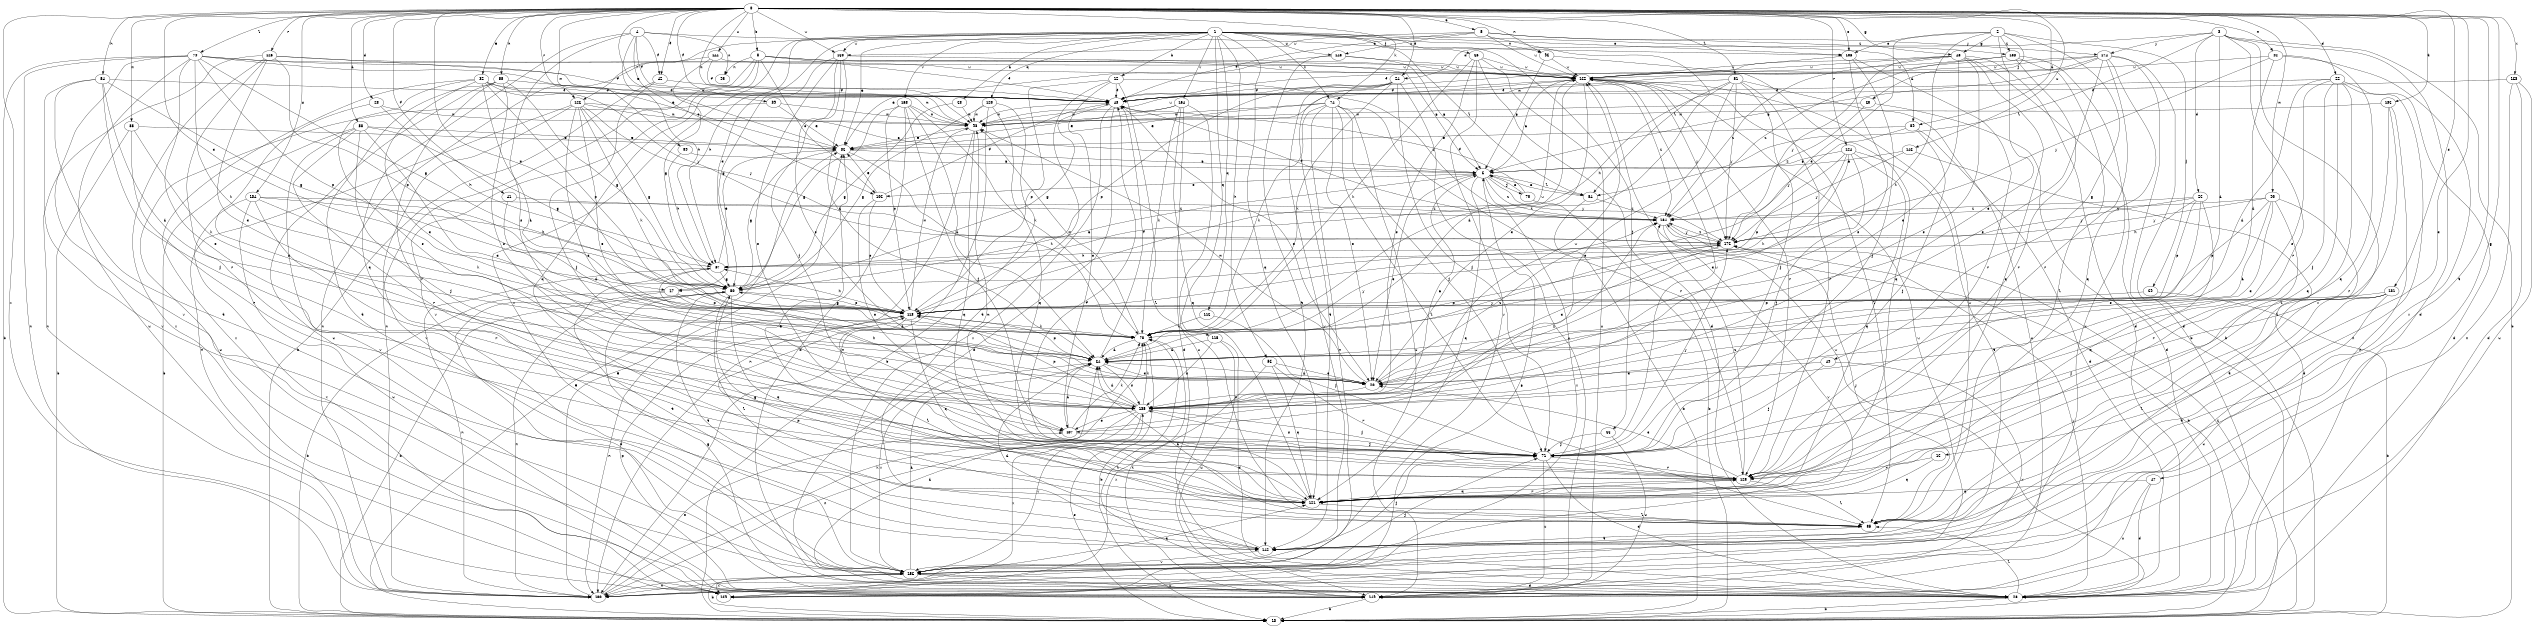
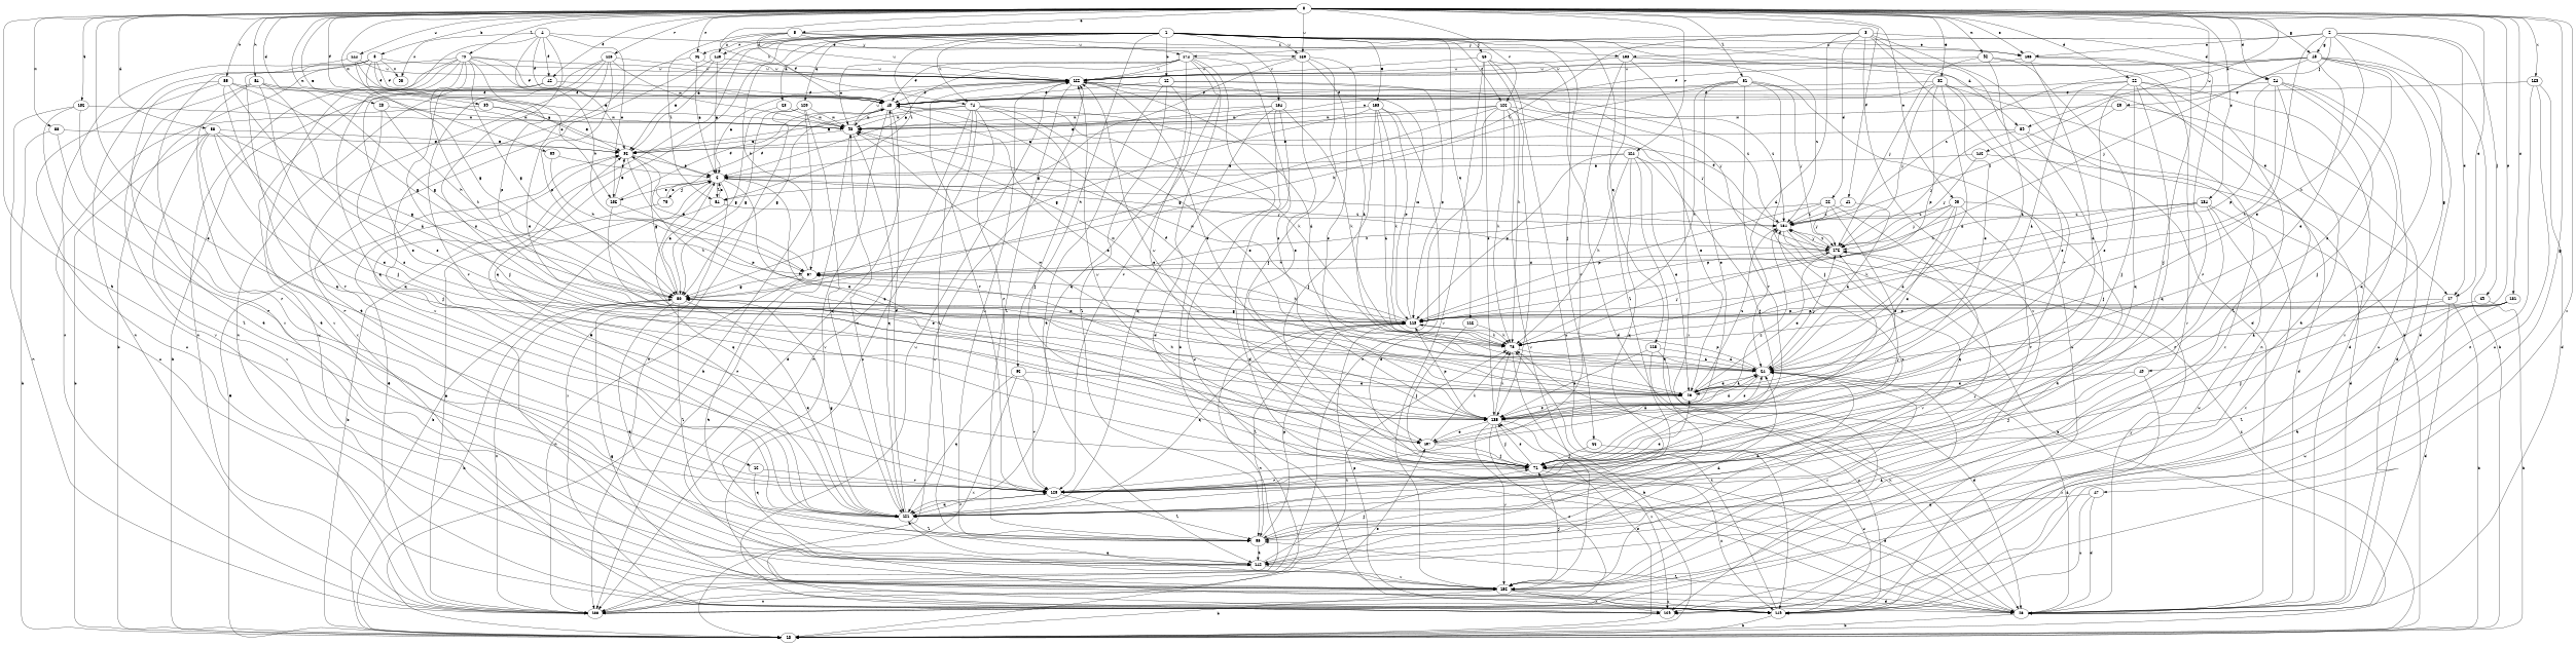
  strict digraph {
    fontname="DejaVu Sans Mono"
    node [fontname="DejaVu Sans Mono"]
    edge [fontname="DejaVu Sans Mono"]
    0
    5
    8
    16
    17
    22
    23
    24
    32
    36
    39
    41
    42
    47
    48
    54
    55
    58
    59
    74
    79
    81
    88
    89
    90
    92
    93
    96
    105
    113
    124
    125
    126
    131
    134
    136
    142
    144
    146
    160
    n41 [label=163]
    169
    84
    148
    183
    174
    43
    162
    121
    156
    98
    106
    6
    100
    128
    13
    28
    64
    135
    85
    71
    57
    78
    149
    20
    176
    50
    184
    107
    1
    12
    56
    63
    65
    66
    115
    116
    120
    153
    154
    2
    49
    68
    69
    3
    26
    4
    70
    0 -> 5 [label=a]
    0 -> 8 [label=b]
    0 -> 16 [label=c]
    0 -> 17 [label=c]
    0 -> 22 [label=d]
    0 -> 23 [label=d]
    0 -> 24 [label=d]
    0 -> 32 [label=e]
    0 -> 36 [label=e]
    0 -> 39 [label=f]
    0 -> 41 [label=f]
    0 -> 42 [label=f]
    0 -> 47 [label=g]
    0 -> 48 [label=g]
    0 -> 54 [label=h]
    0 -> 55 [label=h]
    0 -> 58 [label=i]
    0 -> 59 [label=i]
    0 -> 74 [label=k]
    0 -> 79 [label=l]
    0 -> 81 [label=l]
    0 -> 88 [label=m]
    0 -> 89 [label=m]
    0 -> 90 [label=m]
    0 -> 92 [label=m]
    0 -> 93 [label=m]
    0 -> 96 [label=n]
    0 -> 105 [label=o]
    0 -> 113 [label=p]
    0 -> 124 [label=r]
    0 -> 125 [label=r]
    0 -> 126 [label=r]
    0 -> 131 [label=s]
    0 -> 134 [label=s]
    0 -> 136 [label=t]
    0 -> 142 [label=t]
    0 -> 144 [label=u]
    0 -> 146 [label=u]
    0 -> 160 [label=w]
    0 -> n41 [label=x]
    0 -> 169 [label=x]
    5 -> 160 [label=w]
    5 -> 84 [label=l]
    5 -> 148 [label=u]
    5 -> 183 [label=z]
    5 -> 174 [label=y]
    5 -> 43 [label=f]
    5 -> 162 [label=w]
    8 -> 43 [label=f]
    8 -> 162 [label=w]
    8 -> 121 [label=q]
    8 -> 156 [label=v]
    8 -> 98 [label=n]
    8 -> 106 [label=o]
    8 -> 6 [label=a]
    8 -> 100 [label=n]
    16 -> 121 [label=q]
    16 -> 128 [label=r]
    17 -> 113 [label=p]
    17 -> 13 [label=b]
    17 -> 28 [label=d]
    17 -> 64 [label=i]
    22 -> 43 [label=f]
    22 -> 121 [label=q]
    22 -> 100 [label=n]
    22 -> 28 [label=d]
    22 -> 64 [label=i]
    22 -> 135 [label=s]
    22 -> 85 [label=l]
    22 -> 71 [label=j]
    23 -> 93 [label=m]
    23 -> 135 [label=s]
    23 -> 57 [label=h]
    24 -> 113 [label=p]
    24 -> 142 [label=t]
    24 -> 43 [label=f]
    24 -> 156 [label=v]
    24 -> 71 [label=j]
    24 -> 78 [label=k]
    24 -> 149 [label=u]
    32 -> 93 [label=m]
    32 -> 113 [label=p]
    32 -> 169 [label=x]
    32 -> 43 [label=f]
    32 -> 64 [label=i]
    32 -> 135 [label=s]
    32 -> 20 [label=c]
    32 -> 176 [label=y]
    36 -> 6 [label=a]
    36 -> 78 [label=k]
    36 -> 50 [label=g]
    39 -> 36 [label=e]
    39 -> 93 [label=m]
    39 -> 149 [label=u]
    41 -> 64 [label=i]
    41 -> 184 [label=z]
    42 -> 43 [label=f]
    42 -> 13 [label=b]
    42 -> 71 [label=j]
    47 -> 121 [label=q]
    47 -> 28 [label=d]
    47 -> 149 [label=u]
    48 -> 43 [label=f]
    48 -> 162 [label=w]
    48 -> 121 [label=q]
    48 -> 13 [label=b]
    48 -> 28 [label=d]
    48 -> 135 [label=s]
    48 -> 20 [label=c]
    48 -> 176 [label=y]
    48 -> 184 [label=z]
    54 -> 142 [label=t]
    54 -> 43 [label=f]
    54 -> 156 [label=v]
    54 -> 64 [label=i]
    54 -> 71 [label=j]
    54 -> 50 [label=g]
    55 -> 142 [label=t]
    55 -> 43 [label=f]
    55 -> 128 [label=r]
    55 -> 135 [label=s]
    55 -> 149 [label=u]
    55 -> 50 [label=g]
    58 -> 36 [label=e]
    58 -> 156 [label=v]
    58 -> 128 [label=r]
    58 -> 13 [label=b]
    58 -> 71 [label=j]
    58 -> 20 [label=c]
    58 -> 50 [label=g]
    59 -> 36 [label=e]
    59 -> 28 [label=d]
    59 -> 71 [label=j]
    59 -> 176 [label=y]
    74 -> 36 [label=e]
    74 -> 93 [label=m]
    74 -> 100 [label=n]
    74 -> 128 [label=r]
    74 -> 85 [label=l]
    74 -> 71 [label=j]
    74 -> 78 [label=k]
    74 -> 149 [label=u]
    74 -> 20 [label=c]
    79 -> 36 [label=e]
    79 -> 113 [label=p]
    79 -> 43 [label=f]
    79 -> 162 [label=w]
    79 -> 156 [label=v]
    79 -> 100 [label=n]
    79 -> 13 [label=b]
    79 -> 78 [label=k]
    79 -> 149 [label=u]
    79 -> 50 [label=g]
    79 -> 107 [label=o]
    81 -> 43 [label=f]
    81 -> 128 [label=r]
    81 -> 71 [label=j]
    81 -> 57 [label=h]
    81 -> 78 [label=k]
    81 -> 149 [label=u]
    81 -> 176 [label=y]
    81 -> 107 [label=o]
    88 -> 36 [label=e]
    88 -> 128 [label=r]
    88 -> 13 [label=b]
-   88 -> 78 [label=k]
    89 -> 6 [label=a]
    89 -> 57 [label=h]
    90 -> 113 [label=p]
    90 -> 142 [label=t]
    90 -> 128 [label=r]
    90 -> 64 [label=i]
    90 -> 20 [label=c]
    90 -> 176 [label=y]
    90 -> 184 [label=z]
    92 -> 162 [label=w]
    92 -> 121 [label=q]
    92 -> 156 [label=v]
    92 -> 64 [label=i]
    92 -> 176 [label=y]
    93 -> 36 [label=e]
    93 -> 162 [label=w]
    93 -> 121 [label=q]
    93 -> 100 [label=n]
    96 -> 162 [label=w]
    96 -> 121 [label=q]
    96 -> 6 [label=a]
    105 -> 162 [label=w]
    105 -> 128 [label=r]
    105 -> 135 [label=s]
    105 -> 71 [label=j]
    113 -> 93 [label=m]
    113 -> 162 [label=w]
    113 -> 121 [label=q]
    113 -> 100 [label=n]
    113 -> 85 [label=l]
    113 -> 57 [label=h]
    113 -> 78 [label=k]
    113 -> 50 [label=g]
    124 -> 113 [label=p]
    124 -> 142 [label=t]
    124 -> 121 [label=q]
    124 -> 6 [label=a]
    124 -> 71 [label=j]
    124 -> 78 [label=k]
    124 -> 20 [label=c]
    125 -> 93 [label=m]
    125 -> 113 [label=p]
    125 -> 169 [label=x]
    125 -> 162 [label=w]
    125 -> 100 [label=n]
    125 -> 128 [label=r]
    125 -> 20 [label=c]
    126 -> 93 [label=m]
    126 -> 156 [label=v]
    126 -> 6 [label=a]
    126 -> 100 [label=n]
    126 -> 135 [label=s]
    126 -> 78 [label=k]
    126 -> 20 [label=c]
    126 -> 176 [label=y]
    126 -> 50 [label=g]
    131 -> 113 [label=p]
    131 -> 142 [label=t]
    131 -> 85 [label=l]
    131 -> 71 [label=j]
    131 -> 149 [label=u]
    134 -> 169 [label=x]
    134 -> 128 [label=r]
    134 -> 57 [label=h]
    134 -> 78 [label=k]
    134 -> 149 [label=u]
    134 -> 184 [label=z]
    136 -> 93 [label=m]
    136 -> 100 [label=n]
    136 -> 128 [label=r]
    136 -> 85 [label=l]
    142 -> 156 [label=v]
    142 -> 64 [label=i]
    142 -> 71 [label=j]
    144 -> 43 [label=f]
    144 -> 162 [label=w]
    144 -> 100 [label=n]
    144 -> 50 [label=g]
    146 -> 6 [label=a]
    146 -> 28 [label=d]
    146 -> 176 [label=y]
    160 -> 162 [label=w]
    160 -> 64 [label=i]
    160 -> 135 [label=s]
    160 -> 71 [label=j]
    160 -> 50 [label=g]
    160 -> 107 [label=o]
    n41 -> 43 [label=f]
    n41 -> 100 [label=n]
    n41 -> 28 [label=d]
    n41 -> 149 [label=u]
    169 -> 162 [label=w]
    84 -> 6 [label=a]
    84 -> 13 [label=b]
    84 -> 184 [label=z]
    148 -> 36 [label=e]
    148 -> 142 [label=t]
    148 -> 162 [label=w]
    148 -> 6 [label=a]
    183 -> 169 [label=x]
    183 -> 162 [label=w]
    183 -> 128 [label=r]
    183 -> 85 [label=l]
    183 -> 184 [label=z]
    174 -> 93 [label=m]
    174 -> 43 [label=f]
    174 -> 162 [label=w]
    174 -> 121 [label=q]
    174 -> 6 [label=a]
    174 -> 128 [label=r]
    174 -> 13 [label=b]
    174 -> 28 [label=d]
    174 -> 135 [label=s]
    43 -> 93 [label=m]
    43 -> 156 [label=v]
    43 -> 28 [label=d]
    43 -> 20 [label=c]
    43 -> 50 [label=g]
    162 -> 43 [label=f]
    162 -> 6 [label=a]
    162 -> 128 [label=r]
    162 -> 64 [label=i]
    162 -> 85 [label=l]
    162 -> 20 [label=c]
    162 -> 176 [label=y]
    162 -> 184 [label=z]
    121 -> 36 [label=e]
    121 -> 93 [label=m]
    121 -> 43 [label=f]
    121 -> 128 [label=r]
    121 -> 85 [label=l]
    121 -> 50 [label=g]
    156 -> 169 [label=x]
    156 -> 121 [label=q]
    156 -> 100 [label=n]
    156 -> 13 [label=b]
    156 -> 28 [label=d]
    156 -> 64 [label=i]
    156 -> 71 [label=j]
    156 -> 149 [label=u]
    106 -> 36 [label=e]
    106 -> 113 [label=p]
    106 -> 43 [label=f]
    106 -> 107 [label=o]
    6 -> 169 [label=x]
    6 -> 84 [label=l]
    6 -> 121 [label=q]
    6 -> 106 [label=o]
    6 -> 20 [label=c]
    6 -> 176 [label=y]
    6 -> 184 [label=z]
    6 -> 70 [label=j]
    100 -> 36 [label=e]
    100 -> 6 [label=a]
    100 -> 78 [label=k]
    100 -> 107 [label=o]
    128 -> 121 [label=q]
    128 -> 85 [label=l]
    128 -> 20 [label=c]
    128 -> 184 [label=z]
    13 -> 36 [label=e]
    13 -> 162 [label=w]
    13 -> 135 [label=s]
    13 -> 184 [label=z]
    28 -> 13 [label=b]
    28 -> 64 [label=i]
    28 -> 85 [label=l]
    28 -> 78 [label=k]
    28 -> 176 [label=y]
    28 -> 50 [label=g]
    64 -> 113 [label=p]
    64 -> 43 [label=f]
    64 -> 156 [label=v]
    64 -> 135 [label=s]
    64 -> 20 [label=c]
    64 -> 176 [label=y]
    135 -> 113 [label=p]
    135 -> 169 [label=x]
    135 -> 162 [label=w]
    135 -> 156 [label=v]
    135 -> 6 [label=a]
    135 -> 100 [label=n]
    135 -> 64 [label=i]
    135 -> 71 [label=j]
    135 -> 57 [label=h]
    135 -> 78 [label=k]
    135 -> 107 [label=o]
    85 -> 113 [label=p]
    85 -> 142 [label=t]
    85 -> 162 [label=w]
    85 -> 64 [label=i]
    85 -> 176 [label=y]
    71 -> 162 [label=w]
    71 -> 128 [label=r]
    71 -> 28 [label=d]
    71 -> 135 [label=s]
    71 -> 149 [label=u]
    71 -> 176 [label=y]
    57 -> 36 [label=e]
    57 -> 142 [label=t]
    57 -> 100 [label=n]
    57 -> 50 [label=g]
    78 -> 93 [label=m]
    78 -> 13 [label=b]
    78 -> 64 [label=i]
    78 -> 176 [label=y]
    149 -> 113 [label=p]
    149 -> 13 [label=b]
    149 -> 78 [label=k]
    20 -> 93 [label=m]
    20 -> 64 [label=i]
    20 -> 135 [label=s]
    20 -> 184 [label=z]
    176 -> 57 [label=h]
    176 -> 20 [label=c]
    176 -> 184 [label=z]
    50 -> 113 [label=p]
    50 -> 142 [label=t]
    50 -> 121 [label=q]
    50 -> 6 [label=a]
    50 -> 100 [label=n]
    50 -> 13 [label=b]
    50 -> 85 [label=l]
    184 -> 43 [label=f]
    184 -> 156 [label=v]
    184 -> 13 [label=b]
    184 -> 176 [label=y]
    107 -> 64 [label=i]
    107 -> 71 [label=j]
    107 -> 78 [label=k]
    107 -> 184 [label=z]
    1 -> 17 [label=c]
    1 -> 36 [label=e]
    1 -> 59 [label=i]
    1 -> 74 [label=k]
    1 -> 96 [label=n]
    1 -> 105 [label=o]
    1 -> 126 [label=r]
    1 -> 160 [label=w]
    1 -> 84 [label=l]
    1 -> 148 [label=u]
    1 -> 121 [label=q]
    1 -> 156 [label=v]
    1 -> 57 [label=h]
    1 -> 12 [label=b]
    1 -> 56 [label=h]
    1 -> 63 [label=i]
    1 -> 65 [label=j]
    1 -> 66 [label=j]
    1 -> 115 [label=q]
    1 -> 116 [label=q]
    1 -> 120 [label=q]
-   1 -> 153 [label=v]
+   1 -> 153 [label=e]
    1 -> 154 [label=v]
    12 -> 113 [label=p]
    12 -> 142 [label=t]
    12 -> 43 [label=f]
    12 -> 85 [label=l]
    12 -> 184 [label=z]
    12 -> 107 [label=o]
    56 -> 169 [label=x]
    56 -> 121 [label=q]
    56 -> 128 [label=r]
    56 -> 20 [label=c]
    63 -> 93 [label=m]
    63 -> 50 [label=g]
    65 -> 162 [label=w]
    65 -> 156 [label=v]
    65 -> 28 [label=d]
    65 -> 135 [label=s]
    65 -> 78 [label=k]
    65 -> 149 [label=u]
    66 -> 71 [label=j]
    66 -> 149 [label=u]
    115 -> 28 [label=d]
    115 -> 64 [label=i]
    115 -> 135 [label=s]
    115 -> 149 [label=u]
    116 -> 71 [label=j]
    116 -> 78 [label=k]
    120 -> 93 [label=m]
    120 -> 121 [label=q]
    120 -> 100 [label=n]
    120 -> 13 [label=b]
    120 -> 50 [label=g]
    153 -> 93 [label=m]
    153 -> 113 [label=p]
    153 -> 28 [label=d]
    153 -> 64 [label=i]
    153 -> 71 [label=j]
    153 -> 78 [label=k]
    153 -> 50 [label=g]
    154 -> 36 [label=e]
    154 -> 93 [label=m]
    154 -> 121 [label=q]
    154 -> 28 [label=d]
    154 -> 78 [label=k]
    154 -> 149 [label=u]
    2 -> 17 [label=c]
    2 -> 48 [label=g]
    2 -> 105 [label=o]
    2 -> 183 [label=z]
    2 -> 78 [label=k]
    2 -> 20 [label=c]
    2 -> 49 [label=g]
    2 -> 68 [label=j]
    2 -> 69 [label=j]
    49 -> 169 [label=x]
    49 -> 71 [label=j]
    49 -> 20 [label=c]
    68 -> 93 [label=m]
    68 -> 28 [label=d]
    68 -> 184 [label=z]
    69 -> 113 [label=p]
    69 -> 13 [label=b]
    3 -> 24 [label=d]
    3 -> 84 [label=l]
    3 -> 174 [label=y]
    3 -> 156 [label=v]
    3 -> 128 [label=r]
    3 -> 13 [label=b]
    3 -> 28 [label=d]
    3 -> 64 [label=i]
    3 -> 26 [label=d]
    26 -> 113 [label=p]
    26 -> 121 [label=q]
    26 -> 135 [label=s]
    26 -> 57 [label=h]
    26 -> 176 [label=y]
    26 -> 184 [label=z]
    4 -> 42 [label=f]
    4 -> 105 [label=o]
    4 -> 43 [label=f]
    4 -> 121 [label=q]
    4 -> 98 [label=n]
    4 -> 106 [label=o]
    4 -> 135 [label=s]
    4 -> 57 [label=h]
    70 -> 43 [label=f]
    70 -> 6 [label=a]
    70 -> 13 [label=b]
  }
